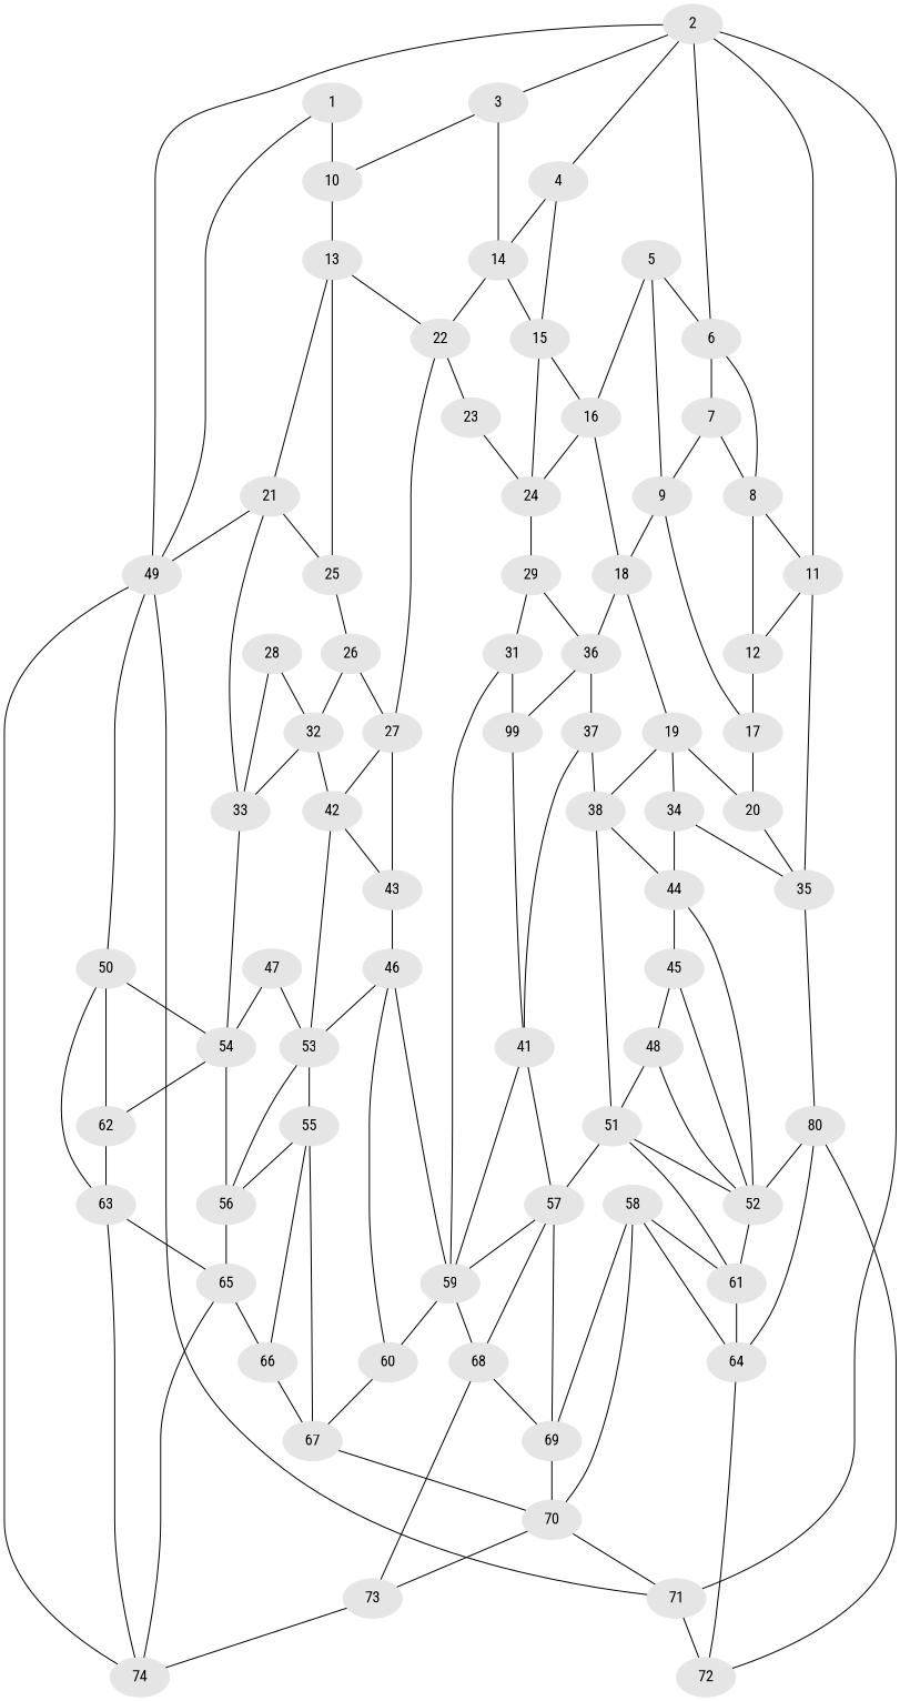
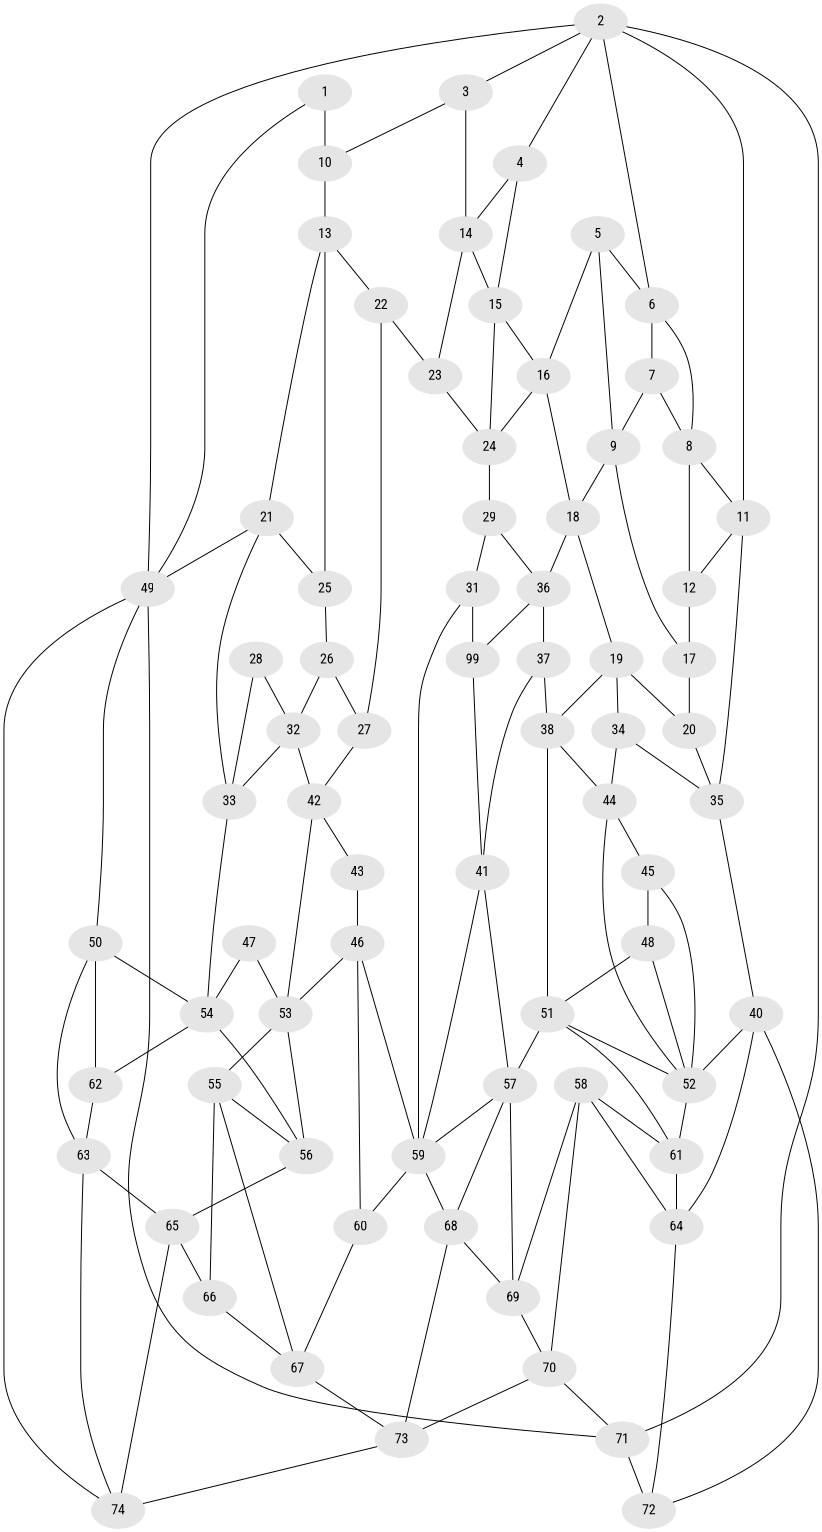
  graph {
    fontname="Roboto Condensed"
    node [color=gray90 fontname="Roboto Condensed" style=filled]
    edge [fontname="Roboto Condensed" weight=1.0]
    1
    10
    49
    13
    71
    50
    74
    2
    3
    4
    6
    11
    14
    15
    7
    8
    12
    35
    72
    22
    16
    24
    5
    9
    17
    18
    20
    19
    36
    21
    25
-   40 [label=80]
+   40
    33
    23
    27
    26
    29
    34
    38
    n40 [label=99]
    37
    44
    51
    54
    42
    43
    31
    32
    53
    46
    28
    59
    41
    60
    68
    62
    56
    52
    45
    64
    57
    61
    69
    55
    48
    67
    47
    63
    65
    66
    73
    70
    58
    1 -- 10 [weight=2.0]
    1 -- 49
    10 -- 13
    49 -- 71
    49 -- 50
    49 -- 74
    13 -- 22
    13 -- 21
    13 -- 25
    71 -- 72 [weight=2.0]
    50 -- 54
    50 -- 62
    50 -- 63
    2 -- 49
    2 -- 71
    2 -- 3
    2 -- 4
    2 -- 6
    2 -- 11
    3 -- 10
    3 -- 14
    4 -- 14
    4 -- 15
    6 -- 7
    6 -- 8
    11 -- 12
    11 -- 35
    14 -- 15
-   14 -- 22
+   14 -- 23
    15 -- 16
    15 -- 24
    7 -- 8
    7 -- 9
    8 -- 11
    8 -- 12
    12 -- 17 [weight=2.0]
    35 -- 40
    22 -- 23
    22 -- 27
    16 -- 24
    16 -- 18
    24 -- 29
    5 -- 6
    5 -- 16
    5 -- 9
    9 -- 17
    9 -- 18
    17 -- 20
    18 -- 19
    18 -- 36
    20 -- 35
    19 -- 20
    19 -- 34
    19 -- 38
    36 -- n40
    36 -- 37
    21 -- 49
    21 -- 25
    21 -- 33
    25 -- 26
    40 -- 72
    40 -- 52
    40 -- 64
    33 -- 54
    23 -- 24
    27 -- 42
-   27 -- 43
    26 -- 27
    26 -- 32
    29 -- 36
    29 -- 31
    34 -- 35
    34 -- 44
    38 -- 44
    38 -- 51
    n40 -- 41
    37 -- 38
    37 -- 41
    44 -- 52
    44 -- 45
    51 -- 52
    51 -- 57
    51 -- 61
    54 -- 62
    54 -- 56 [weight=2.0]
    42 -- 43
    42 -- 53
    43 -- 46
    31 -- n40
    31 -- 59
    32 -- 33
    32 -- 42
    53 -- 56
    53 -- 55 [weight=2.0]
    46 -- 53
    46 -- 59
    46 -- 60
    28 -- 33
    28 -- 32
    59 -- 60
    59 -- 68
    41 -- 59
    41 -- 57
    60 -- 67
    68 -- 69
    68 -- 73
    62 -- 63
    56 -- 65
    52 -- 61
    45 -- 52
    45 -- 48
    64 -- 72
    57 -- 59
    57 -- 68
    57 -- 69
    61 -- 64
    69 -- 70
    55 -- 56
    55 -- 67
    55 -- 66
    48 -- 51 [weight=2.0]
    48 -- 52
-   67 -- 70
+   67 -- 73
    47 -- 54
    47 -- 53
    63 -- 74
    63 -- 65
    65 -- 74
    65 -- 66
    66 -- 67
    73 -- 74
    70 -- 71
    70 -- 73
    58 -- 64
    58 -- 61
    58 -- 69
    58 -- 70
  }
